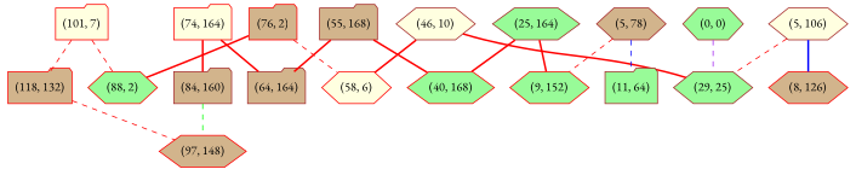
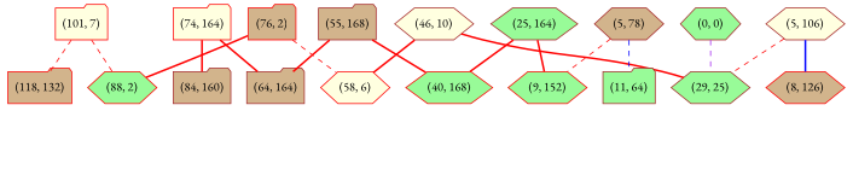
  graph {
    fontname="EB Garamond"
    node [color=red fillcolor=tan fontname="EB Garamond" shape=hexagon style=filled]
    edge [color=red fontname="EB Garamond" style=bold weight=1]
    "(76, 2)" [shape=folder]
    "(88, 2)" [fillcolor=palegreen]
    "(58, 6)" [fillcolor=lightyellow]
    "(46, 10)" [color=brown fillcolor=lightyellow]
    "(29, 25)" [color=brown fillcolor=palegreen]
    "(5, 106)" [color=brown fillcolor=lightyellow]
    "(8, 126)"
    "(74, 164)" [fillcolor=lightyellow shape=folder]
    "(84, 160)" [color=brown shape=folder]
    "(64, 164)" [color=brown shape=folder]
-   "(97, 148)"
    "(25, 164)" [color=brown fillcolor=palegreen]
    "(40, 168)" [fillcolor=palegreen]
    "(9, 152)" [fillcolor=palegreen]
    "(101, 7)" [fillcolor=lightyellow shape=folder]
    "(118, 132)" [shape=folder]
    "(55, 168)" [color=brown shape=folder]
    "(0, 0)" [color=brown fillcolor=palegreen]
    "(5, 78)" [color=brown]
    "(11, 64)" [color=brown fillcolor=palegreen shape=folder]
    "(76, 2)" -- "(88, 2)"
    "(76, 2)" -- "(58, 6)" [style=dashed]
    "(46, 10)" -- "(58, 6)"
    "(46, 10)" -- "(29, 25)"
    "(5, 106)" -- "(29, 25)" [style=dashed]
    "(5, 106)" -- "(8, 126)" [color=blue weight=3]
    "(74, 164)" -- "(84, 160)"
    "(74, 164)" -- "(64, 164)"
-   "(84, 160)" -- "(97, 148)" [color=green style=dashed weight=2]
    "(25, 164)" -- "(40, 168)"
    "(25, 164)" -- "(9, 152)"
    "(101, 7)" -- "(88, 2)" [style=dashed]
    "(101, 7)" -- "(118, 132)" [style=dashed]
-   "(118, 132)" -- "(97, 148)" [style=dashed]
    "(55, 168)" -- "(64, 164)"
    "(55, 168)" -- "(40, 168)"
    "(0, 0)" -- "(29, 25)" [color=purple style=dashed weight=4]
    "(5, 78)" -- "(9, 152)" [style=dashed]
    "(5, 78)" -- "(11, 64)" [color=blue style=dashed weight=3]
  }
